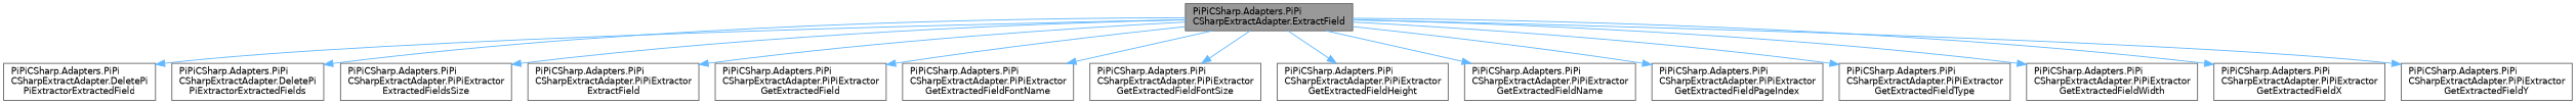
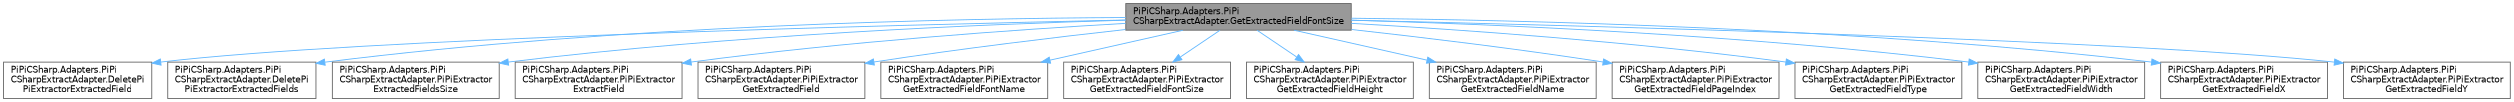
  digraph {
    rankdir=TB
    fontname="DejaVu Sans"
    node [color=grey40 fillcolor=white fontname="DejaVu Sans" fontsize=10 shape=box style=filled]
    edge [color=steelblue1 fontname="DejaVu Sans" fontsize=10 labelfontname=Helvetica labelfontsize=10 style=solid]
-   n1 [color=gray40 fillcolor=grey60 fontcolor=black height=0.2 label="PiPiCSharp.Adapters.PiPi\lCSharpExtractAdapter.ExtractField" width=0.4]
+   n1 [color=gray40 fillcolor=grey60 fontcolor=black height=0.2 label="PiPiCSharp.Adapters.PiPi\lCSharpExtractAdapter.GetExtractedFieldFontSize" width=0.4]
    n2 [height=0.2 label="PiPiCSharp.Adapters.PiPi\lCSharpExtractAdapter.DeletePi\lPiExtractorExtractedField" width=0.4]
    n3 [height=0.2 label="PiPiCSharp.Adapters.PiPi\lCSharpExtractAdapter.DeletePi\lPiExtractorExtractedFields" width=0.4]
    n4 [height=0.2 label="PiPiCSharp.Adapters.PiPi\lCSharpExtractAdapter.PiPiExtractor\lExtractedFieldsSize" width=0.4]
    n5 [height=0.2 label="PiPiCSharp.Adapters.PiPi\lCSharpExtractAdapter.PiPiExtractor\lExtractField" width=0.4]
    n6 [height=0.2 label="PiPiCSharp.Adapters.PiPi\lCSharpExtractAdapter.PiPiExtractor\lGetExtractedField" width=0.4]
    n7 [height=0.2 label="PiPiCSharp.Adapters.PiPi\lCSharpExtractAdapter.PiPiExtractor\lGetExtractedFieldFontName" width=0.4]
    n8 [height=0.2 label="PiPiCSharp.Adapters.PiPi\lCSharpExtractAdapter.PiPiExtractor\lGetExtractedFieldFontSize" width=0.4]
    n9 [height=0.2 label="PiPiCSharp.Adapters.PiPi\lCSharpExtractAdapter.PiPiExtractor\lGetExtractedFieldHeight" width=0.4]
    n10 [height=0.2 label="PiPiCSharp.Adapters.PiPi\lCSharpExtractAdapter.PiPiExtractor\lGetExtractedFieldName" width=0.4]
    n11 [height=0.2 label="PiPiCSharp.Adapters.PiPi\lCSharpExtractAdapter.PiPiExtractor\lGetExtractedFieldPageIndex" width=0.4]
    n12 [height=0.2 label="PiPiCSharp.Adapters.PiPi\lCSharpExtractAdapter.PiPiExtractor\lGetExtractedFieldType" width=0.4]
    n13 [height=0.2 label="PiPiCSharp.Adapters.PiPi\lCSharpExtractAdapter.PiPiExtractor\lGetExtractedFieldWidth" width=0.4]
    n14 [height=0.2 label="PiPiCSharp.Adapters.PiPi\lCSharpExtractAdapter.PiPiExtractor\lGetExtractedFieldX" width=0.4]
    n15 [height=0.2 label="PiPiCSharp.Adapters.PiPi\lCSharpExtractAdapter.PiPiExtractor\lGetExtractedFieldY" width=0.4]
    n1 -> n2
    n1 -> n3
    n1 -> n4
    n1 -> n5
    n1 -> n6
    n1 -> n7
    n1 -> n8
    n1 -> n9
    n1 -> n10
    n1 -> n11
    n1 -> n12
    n1 -> n13
    n1 -> n14
    n1 -> n15
  }
